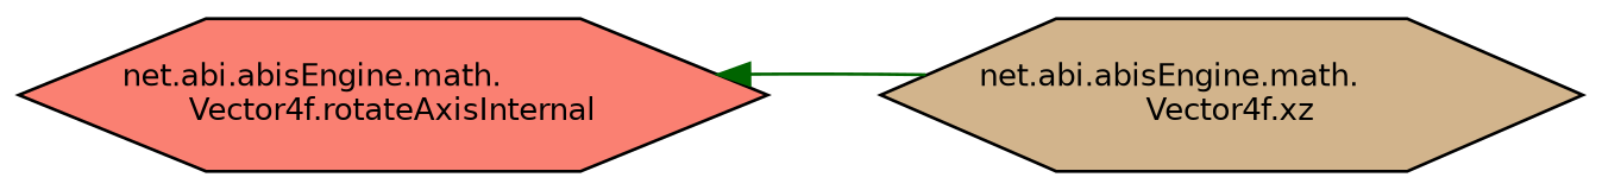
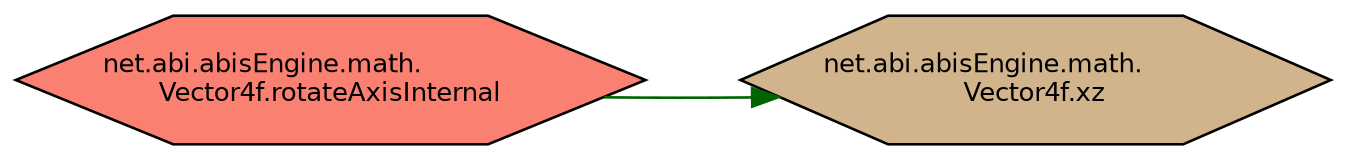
  digraph {
    rankdir=RL
    node [color=black fontname=Helvetica fontsize=10 shape=hexagon style=filled]
    n1 [fillcolor=tan fontcolor=black height=0.2 label="net.abi.abisEngine.math.\lVector4f.xz" width=0.4]
    n2 [fillcolor=salmon height=0.2 label="net.abi.abisEngine.math.\lVector4f.rotateAxisInternal" width=0.4]
-   n2 -> n1 [color=darkgreen dir=back fontname=Helvetica fontsize=10 labelfontname=Helvetica labelfontsize=10 style=solid]
+   n1 -> n2 [color=darkgreen dir=back fontname=Helvetica fontsize=10 labelfontname=Helvetica labelfontsize=10 style=solid]
  }
